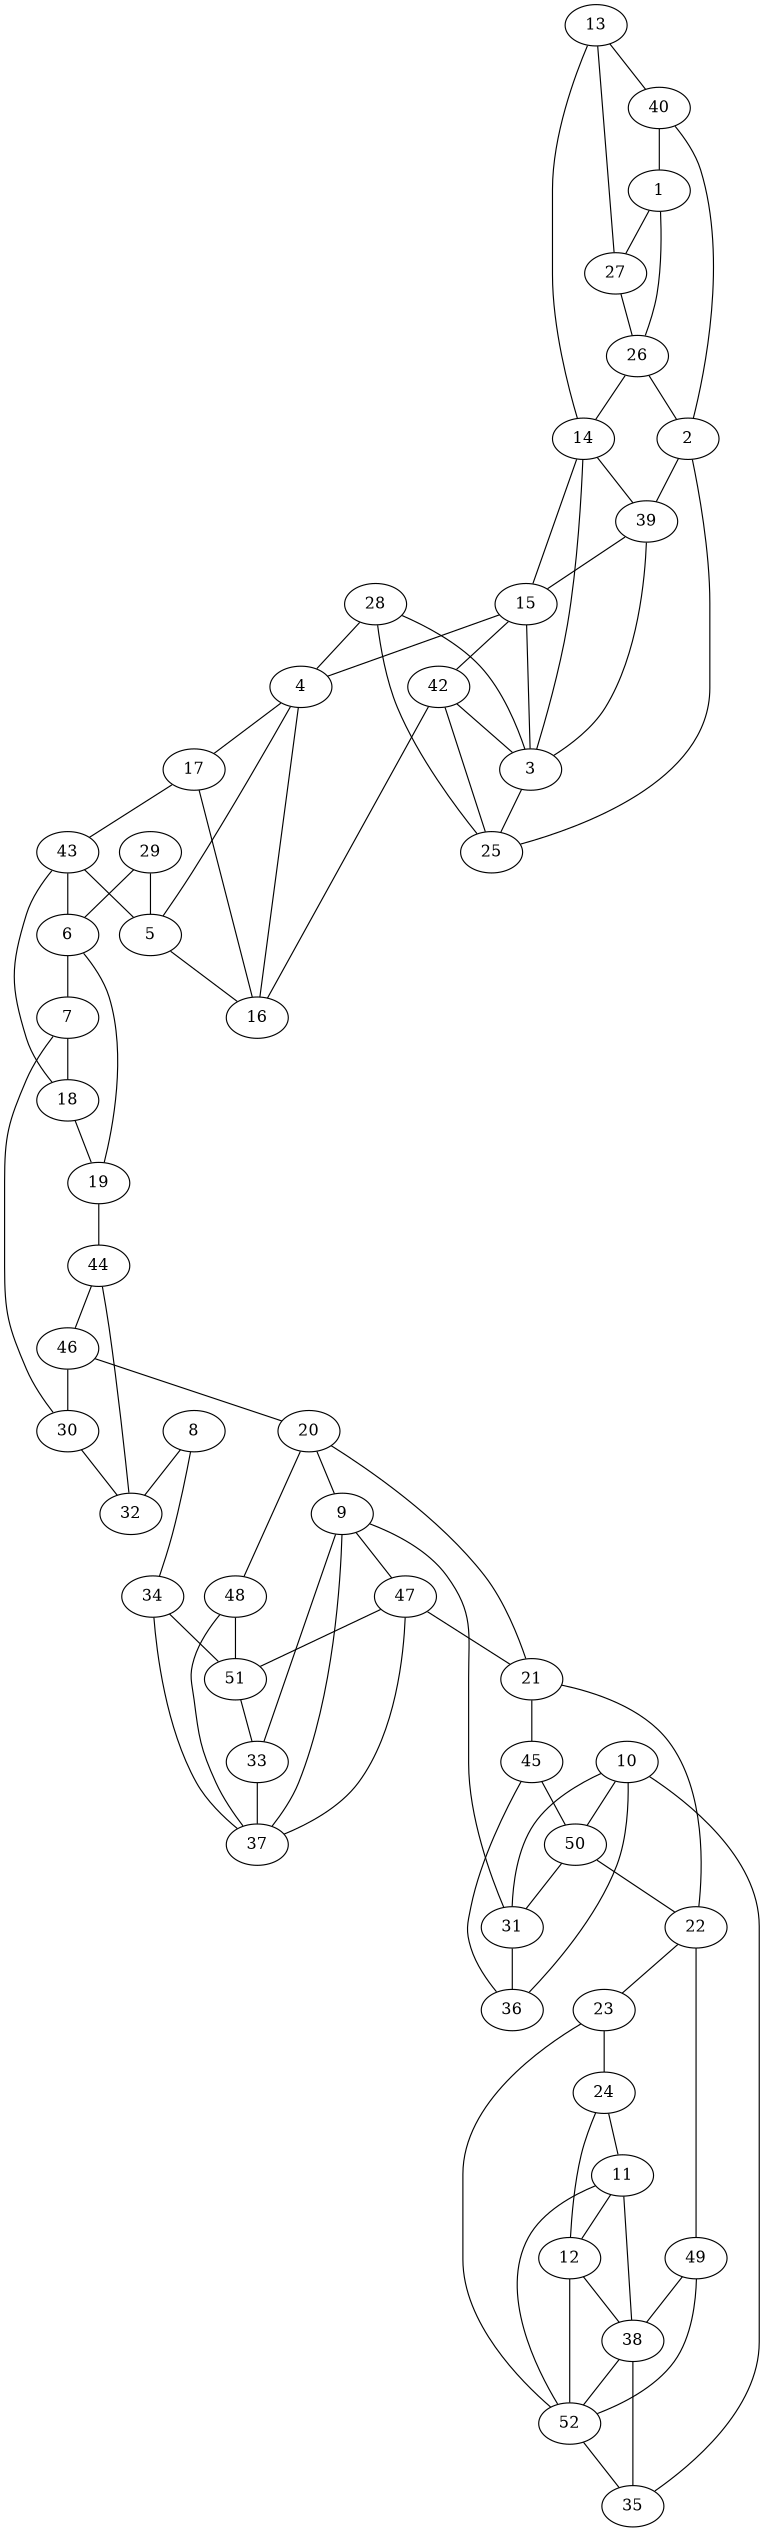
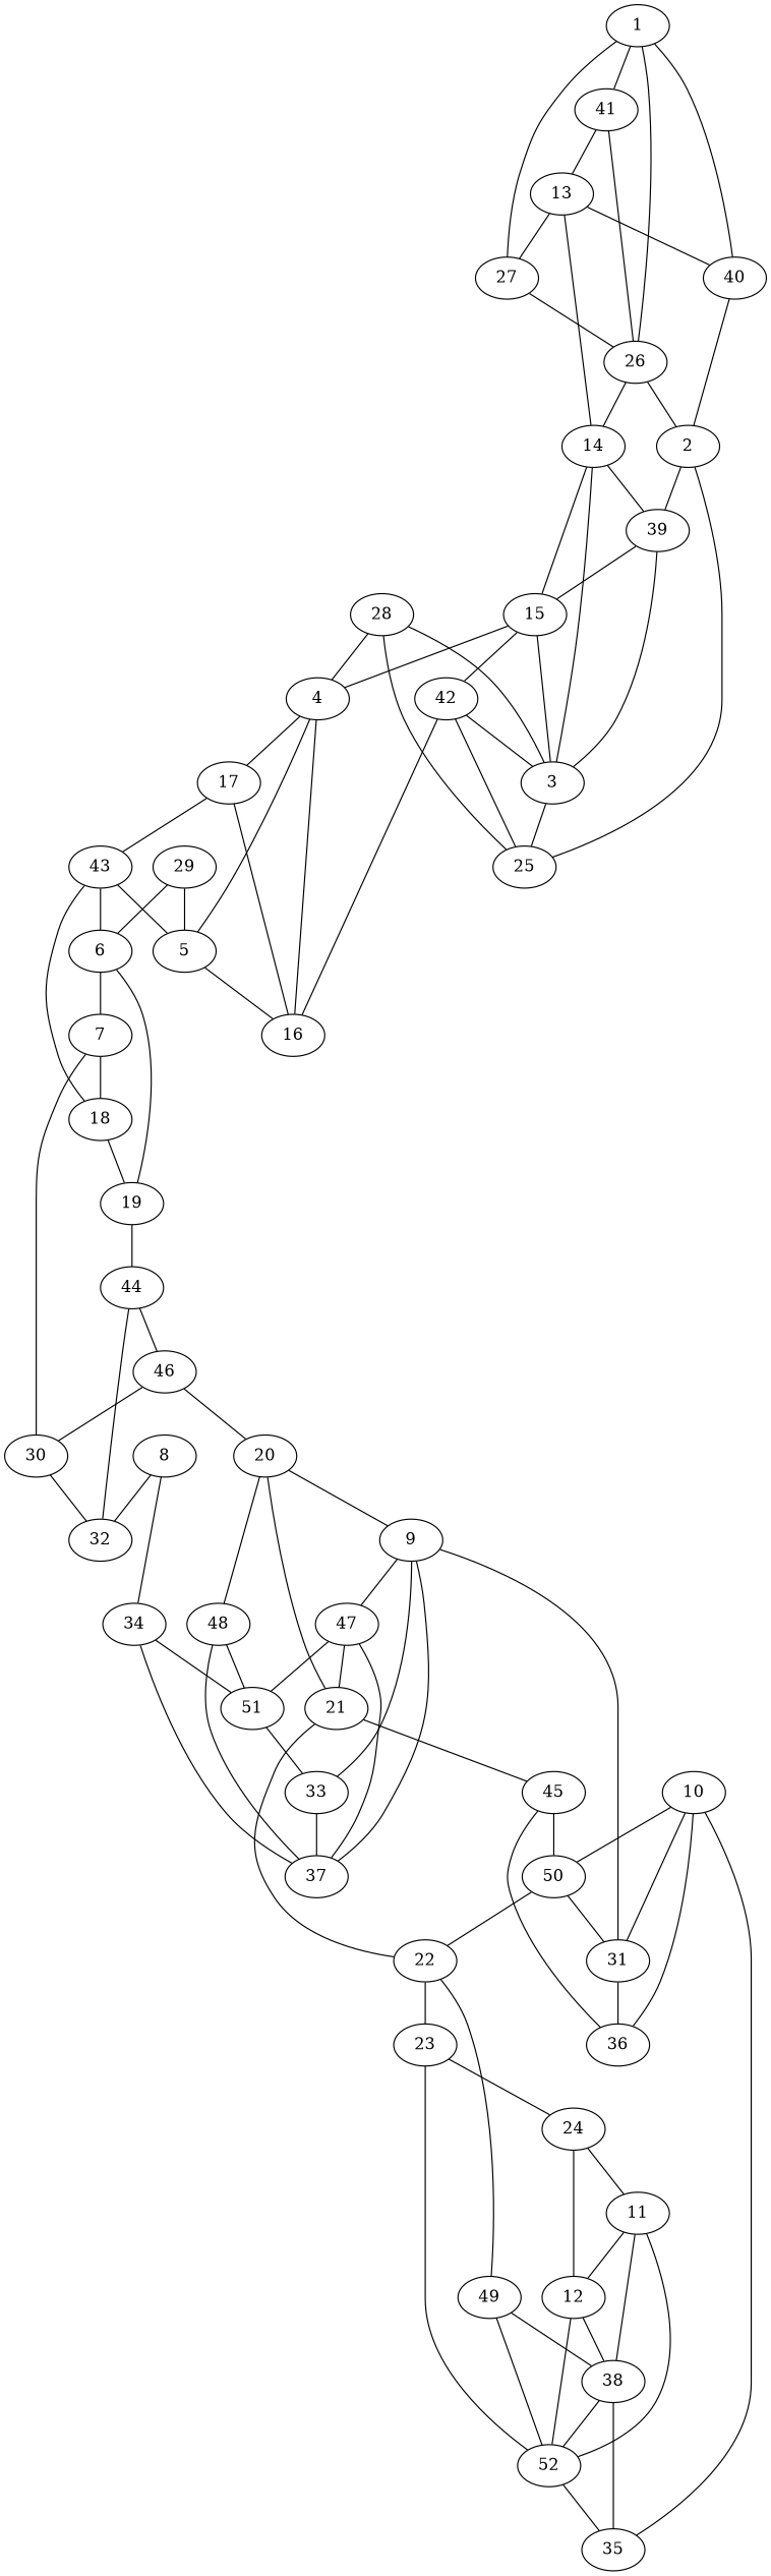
  graph {
    node [aaLength=4 sequence=GYIGSHTVLELLEA type=1]
    edge [distance0=3.0 frequency=1 type0=2]
    1 [aaLength=14 type=0]
    26 [aaLength=5 sequence=PVVID]
    27 [aaLength=5 sequence=KVLVT]
+   41 [aaLength=5 sequence=KVLVT]
    2 [aaLength=12 sequence=PESLRRVQELTG type=0]
    14 [aaLength=12 sequence=PESLRRVQELTG type=0]
    13 [aaLength=14 type=0]
    25 [sequence=EFEE]
    39 [sequence=EFEE]
    40 [aaLength=5 sequence=PVVID]
    15 [aaLength=12 sequence=DQGALQRLFKKY type=0]
    3 [aaLength=12 sequence=DQGALQRLFKKY type=0]
    4 [aaLength=9 sequence=KPLDYYRVN type=0]
    42 [aaLength=6 sequence=FMAVIH]
    17 [aaLength=23 sequence=KPLDYYRVNLTGTIQLLEIMKAH type=0]
    43 [aaLength=7 sequence=NLVFSSS]
    5 [aaLength=15 sequence=NLTGTIQLLEIMKAH type=0]
    6 [sequence=TVYG type=0]
    18 [sequence=TVYG type=0]
    16 [sequence=ESVQ type=0]
    7 [aaLength=21 sequence=NPYGKSKFFIEEMIRDLCQAD type=0]
    19 [aaLength=21 sequence=NPYGKSKFFIEEMIRDLCQAD type=0]
    30 [aaLength=7 sequence=NVVLLRY]
    44 [aaLength=7 sequence=NVVLLRY]
    32 [aaLength=3 sequence=NPT]
    46 [aaLength=3 sequence=NPT]
    8 [aaLength=11 sequence=NLMPYVSQVAI type=0]
    34 [sequence=LNVF]
    37 [aaLength=2 sequence=VR]
    51 [aaLength=2 sequence=VR]
    48 [sequence=LNVF]
    33 [aaLength=3 sequence=YIH]
    9 [aaLength=16 sequence=VVDLAKGHIAALRKLK type=0]
    31 [aaLength=6 sequence=CRIYNL]
    47 [aaLength=3 sequence=YIH]
    36 [aaLength=2 sequence=YS]
    21 [aaLength=17 sequence=VVDLAKGHIAALRKLKE type=0]
    22 [aaLength=13 sequence=VLQMVQAMEKASG type=0]
    45 [aaLength=6 sequence=CRIYNL]
    10 [aaLength=13 sequence=VLQMVQAMEKASG type=0]
    35 [sequence=YKVV]
    50 [aaLength=2 sequence=YS]
    38 [aaLength=2 sequence=AC]
    52 [aaLength=2 sequence=AC]
    23 [aaLength=8 sequence=PSLAQEEL type=0]
    49 [sequence=YKVV]
    11 [aaLength=7 sequence=PSLAQEE type=0]
    12 [aaLength=16 sequence=GLDRMCEDLWRWQKQN type=0]
    24 [aaLength=16 sequence=GLDRMCEDLWRWQKQN type=0]
    20 [aaLength=11 sequence=NLMPYVSQVAI type=0]
    28 [aaLength=6 sequence=FMAVIH]
    29 [aaLength=7 sequence=NLVFSSS]
    1 -- 26 [distance0=20.75103 type0=3]
    1 -- 27 [distance0=14.33893 type0=1]
+   1 -- 41 [distance0=14.33893]
    26 -- 2 [distance0=18.05153 distance1=12.0 frequency=2 type1=4]
    26 -- 14 [distance0=12.0 type0=4]
    27 -- 26 [distance0=25.0 distance1=20.0 frequency=2 type0=3 type1=4]
+   41 -- 26 [distance0=25.0 type0=3]
+   41 -- 13 [type0=4]
    2 -- 25 [distance0=16.18202 distance1=3.0 frequency=2 type0=1 type1=4]
    2 -- 39 [distance0=16.18202]
    14 -- 39 [type0=4]
    14 -- 15 [distance0=30.19839 type0=1]
    14 -- 3 [distance0=42.61945 type0=3]
    13 -- 27 [distance0=53.64574 type0=3]
    13 -- 14 [distance0=34.16118 type0=1]
    13 -- 40 [type0=4]
    39 -- 15 [distance0=4.0 type0=4]
    40 -- 1 [distance0=20.75103 type0=3]
    40 -- 2 [distance0=18.05153]
    15 -- 3 [distance0=23.67223 type0=1]
    15 -- 4 [distance0=33.86817 type0=3]
    15 -- 42 [distance0=1.0 type0=4]
    3 -- 25 [distance0=17.19931 type0=1]
    3 -- 39 [distance0=17.19931]
    4 -- 17 [distance0=3.137719 type0=1]
    42 -- 25 [distance0=21.0 type0=3]
    42 -- 3 [distance0=20.02039]
    42 -- 16 [distance0=8.0 type0=4]
    17 -- 43 [type0=4]
    43 -- 5 [distance0=27.36585]
    43 -- 6 [distance0=34.75241 type0=3]
    43 -- 18 [distance0=1.0 type0=4]
    5 -- 4 [distance0=14.31319 type0=1]
    5 -- 16 [distance0=21.0311 type0=3]
    6 -- 7 [distance0=21.3677 distance1=17.0 frequency=2 type1=4]
    6 -- 19 [distance0=24.98392 type0=3]
    18 -- 19 [distance0=22.70567 distance1=17.0 frequency=2 type1=4]
    16 -- 4 [distance0=16.51725]
    16 -- 17 [distance0=15.95822 distance1=0.0 frequency=2 type0=1 type1=5]
    7 -- 18 [distance0=26.96835 type0=3]
    7 -- 30 [type0=4]
    19 -- 44 [type0=4]
    30 -- 32 [distance0=8.0 distance1=1.0 frequency=2 type1=4]
    44 -- 32 [distance0=8.0]
    44 -- 46 [distance0=8.0 distance1=1.0 frequency=2 type0=3 type1=4]
    46 -- 30 [distance0=8.0]
    46 -- 20 [distance0=17.0 type0=4]
    8 -- 32 [distance0=30.19198 type0=3]
    8 -- 34 [distance0=27.7048 distance1=5.0 frequency=2 type0=1 type1=4]
    34 -- 37 [distance0=15.0 distance1=11.0 frequency=2 type1=4]
    34 -- 51 [distance0=15.0 type0=3]
    51 -- 33
    48 -- 37 [distance0=15.0]
    48 -- 51 [distance0=15.0 distance1=11.0 frequency=2 type0=3 type1=4]
    33 -- 37
    9 -- 37 [distance0=18.48692 type0=3]
    9 -- 33 [distance0=17.74166 type0=1]
    9 -- 31 [distance0=4.0 type0=4]
    9 -- 47 [distance0=17.74166]
    31 -- 36 [distance0=11.0 distance1=5.0 frequency=2 type1=4]
    47 -- 37
    47 -- 51 [type0=3]
    47 -- 21 [distance0=0.0 type0=5]
    21 -- 22 [distance0=41.51815 type0=1]
    21 -- 45 [type0=4]
    22 -- 23 [distance0=37.30313 type0=1]
    22 -- 49 [distance0=4.0 type0=4]
    45 -- 36 [distance0=11.0]
    45 -- 50 [distance0=11.0 distance1=5.0 frequency=2 type0=3 type1=4]
    10 -- 31 [distance0=24.52327 type0=3]
    10 -- 36 [distance0=20.88997 type0=1]
    10 -- 35 [distance0=4.0 type0=4]
    10 -- 50 [distance0=20.88997]
    35 -- 38 [distance0=12.0 distance1=8.0 frequency=2 type1=4]
    50 -- 31 [distance0=11.0]
    50 -- 22 [distance0=0.0 type0=5]
    38 -- 52 [distance0=0.0 type0=1]
    52 -- 35 [distance0=12.0]
    52 -- 23 [type0=4]
    23 -- 24 [distance0=14.61742 distance1=6.0 frequency=2 type0=1 type1=4]
    49 -- 38 [distance0=12.0]
    49 -- 52 [distance0=12.0 distance1=8.0 frequency=2 type0=3 type1=4]
    11 -- 38 [distance0=28.51565]
    11 -- 52 [distance0=28.51565 type0=3]
    11 -- 12 [distance0=23.25527 distance1=7.0 frequency=2 type0=1 type1=4]
    12 -- 38 [distance0=22.29733 type0=1]
    12 -- 52 [distance0=22.29733]
    24 -- 11 [distance0=44.24383]
    24 -- 12 [distance0=47.92165 type0=3]
    20 -- 48 [distance0=5.0 type0=4]
    20 -- 9 [distance0=52.72825 type0=3]
    20 -- 21 [distance0=44.62603]
    28 -- 25 [distance0=21.0 type0=3]
    28 -- 3 [distance0=20.02039]
    28 -- 4 [distance0=12.0 type0=4]
    29 -- 5 [distance0=27.36585]
    29 -- 6 [distance0=34.75241 distance1=1.0 frequency=2 type0=3 type1=4]
  }
